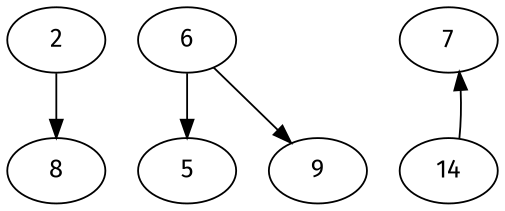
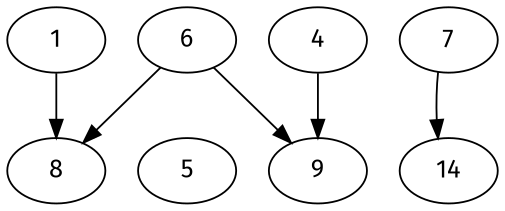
  digraph {
    fontname="Fira Sans"
    node [alpha=0.07 fontname="Fira Sans"]
    edge [fontname="Fira Sans"]
-   1 [alpha=0.18 expect_size=50757632 label=2]
+   1 [alpha=0.18 expect_size=50757632]
    8 [alpha=0.08 expect_size=51487744]
+   4 [expect_size=6335488]
    9 [alpha=0.00 expect_size=12871680]
    5 [alpha=0.02 expect_size=48776192]
    6 [alpha=0.03 expect_size=6716416]
    7 [expect_size=11174912]
    n8 [alpha=0.15 expect_size=16812032 label=14]
    1 -> 8
-   6 -> 5
+   4 -> 9
+   6 -> 8
    6 -> 9
-   n8 -> 7
+   7 -> n8
  }
